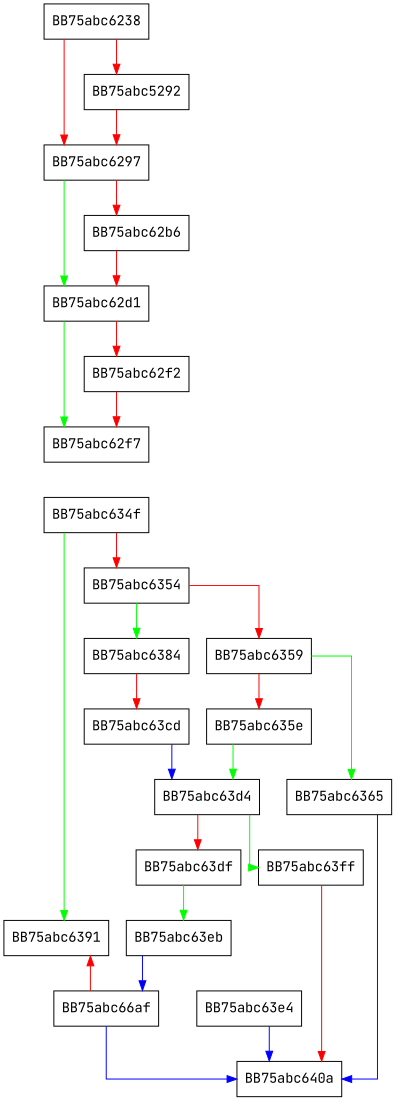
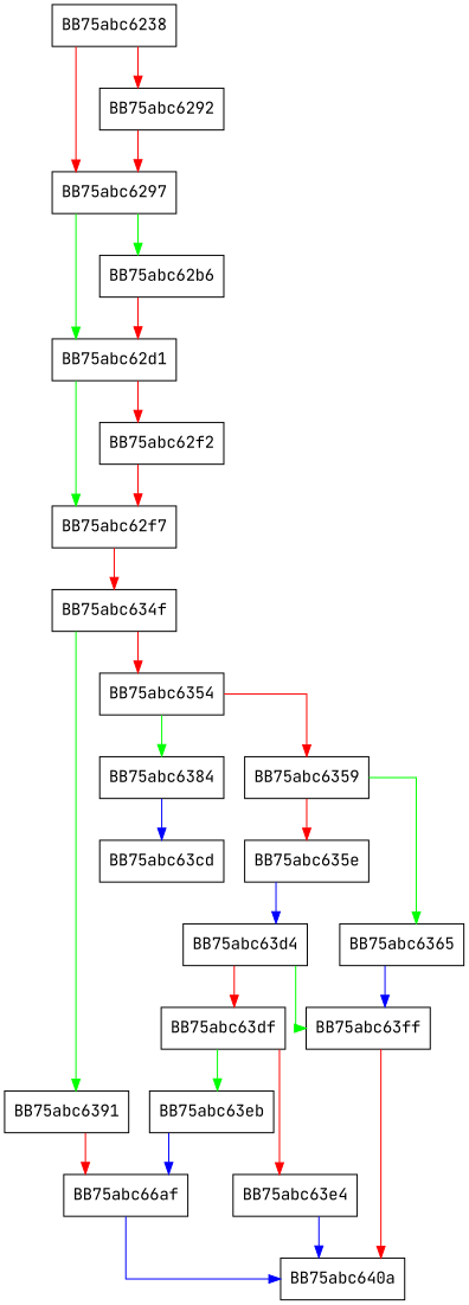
  digraph {
    fontname="JetBrains Mono"
    splines=ortho
    node [fontname="JetBrains Mono" shape=box]
    edge [color=red fontname="JetBrains Mono"]
    BB75abc6238
    BB75abc6297
-   BB75abc6292 [label=BB75abc5292]
+   BB75abc6292
    BB75abc62d1
    BB75abc62b6
    BB75abc62f7
    BB75abc62f2
    BB75abc634f
    BB75abc6391
    BB75abc6354
    BB75abc63cd
    BB75abc63d4
    n13 [label=BB75abc66af]
    BB75abc6384
    BB75abc6359
    BB75abc640a
    BB75abc6365
    BB75abc635e
    BB75abc63ff
    BB75abc63df
    BB75abc63eb
    BB75abc63e4
    BB75abc6238 -> BB75abc6297
    BB75abc6238 -> BB75abc6292
    BB75abc6297 -> BB75abc62d1 [color=green]
-   BB75abc6297 -> BB75abc62b6
+   BB75abc6297 -> BB75abc62b6 [color=green]
    BB75abc6292 -> BB75abc6297
    BB75abc62d1 -> BB75abc62f7 [color=green]
    BB75abc62d1 -> BB75abc62f2
    BB75abc62b6 -> BB75abc62d1
+   BB75abc62f7 -> BB75abc634f
    BB75abc62f2 -> BB75abc62f7
    BB75abc634f -> BB75abc6391 [color=green]
    BB75abc634f -> BB75abc6354
-   n13 -> BB75abc6391
+   BB75abc6391 -> n13
    BB75abc6354 -> BB75abc6384 [color=green]
    BB75abc6354 -> BB75abc6359
-   BB75abc63cd -> BB75abc63d4 [color=blue]
    BB75abc63d4 -> BB75abc63ff [color=green]
    BB75abc63d4 -> BB75abc63df
    n13 -> BB75abc640a [color=blue]
-   BB75abc6384 -> BB75abc63cd
+   BB75abc6384 -> BB75abc63cd [color=blue]
    BB75abc6359 -> BB75abc6365 [color=green]
    BB75abc6359 -> BB75abc635e
-   BB75abc6365 -> BB75abc640a [color=blue]
-   BB75abc635e -> BB75abc63d4 [color=green]
+   BB75abc6365 -> BB75abc63ff [color=blue]
+   BB75abc635e -> BB75abc63d4 [color=blue]
    BB75abc63ff -> BB75abc640a
    BB75abc63df -> BB75abc63eb [color=green]
+   BB75abc63df -> BB75abc63e4
    BB75abc63eb -> n13 [color=blue]
    BB75abc63e4 -> BB75abc640a [color=blue]
  }
